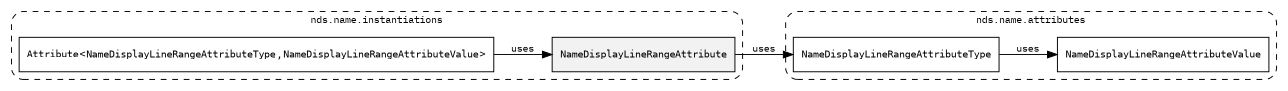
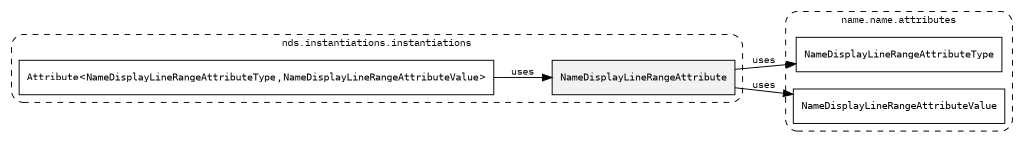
  digraph {
    fontname="IBM Plex Mono"
    fontsize=10
    rankdir=LR
    node [fontname="IBM Plex Mono" fontsize=10 shape=box]
    edge [fontname="IBM Plex Mono" fontsize=10]
    n1 [fillcolor="#0000000D" label=<<font face="monospace"><table align="center" border="0" cellspacing="0" cellpadding="0"><tr><td href="../../../content/packages/nds.name.instantiations.html#InstantiateType-NameDisplayLineRangeAttribute" title="InstantiateType defined in nds.name.instantiations">NameDisplayLineRangeAttribute</td></tr></table></font>> style=filled]
    n2 [label=<<font face="monospace"><table align="center" border="0" cellspacing="0" cellpadding="0"><tr><td href="../../../content/packages/nds.core.attributemap.html#Structure-Attribute" title="Structure defined in nds.core.attributemap">Attribute</td><td>&lt;</td><td><table align="center" border="0" cellspacing="0" cellpadding="0"><tr><td href="../../../content/packages/nds.name.attributes.html#Enum-NameDisplayLineRangeAttributeType" title="Enum defined in nds.name.attributes">NameDisplayLineRangeAttributeType</td></tr></table></td><td>,</td><td><table align="center" border="0" cellspacing="0" cellpadding="0"><tr><td href="../../../content/packages/nds.name.attributes.html#Choice-NameDisplayLineRangeAttributeValue" title="Choice defined in nds.name.attributes">NameDisplayLineRangeAttributeValue</td></tr></table></td><td>&gt;</td></tr></table></font>>]
    n3 [label=<<font face="monospace"><table align="center" border="0" cellspacing="0" cellpadding="0"><tr><td href="../../../content/packages/nds.name.attributes.html#Enum-NameDisplayLineRangeAttributeType" title="Enum defined in nds.name.attributes">NameDisplayLineRangeAttributeType</td></tr></table></font>>]
    n4 [label=<<font face="monospace"><table align="center" border="0" cellspacing="0" cellpadding="0"><tr><td href="../../../content/packages/nds.name.attributes.html#Choice-NameDisplayLineRangeAttributeValue" title="Choice defined in nds.name.attributes">NameDisplayLineRangeAttributeValue</td></tr></table></font>>]
    subgraph cluster_1 {
-     label="nds.name.instantiations"
+     label="nds.instantiations.instantiations"
      style="dashed, rounded"
      n1
      n2
    }
    subgraph cluster_2 {
-     label="nds.name.attributes"
+     label="name.name.attributes"
      style="dashed, rounded"
      n3
      n4
    }
    n1 -> n3 [label=uses]
-   n3 -> n4 [label=uses]
+   n1 -> n4 [label=uses]
    n2 -> n1 [label=uses]
  }
